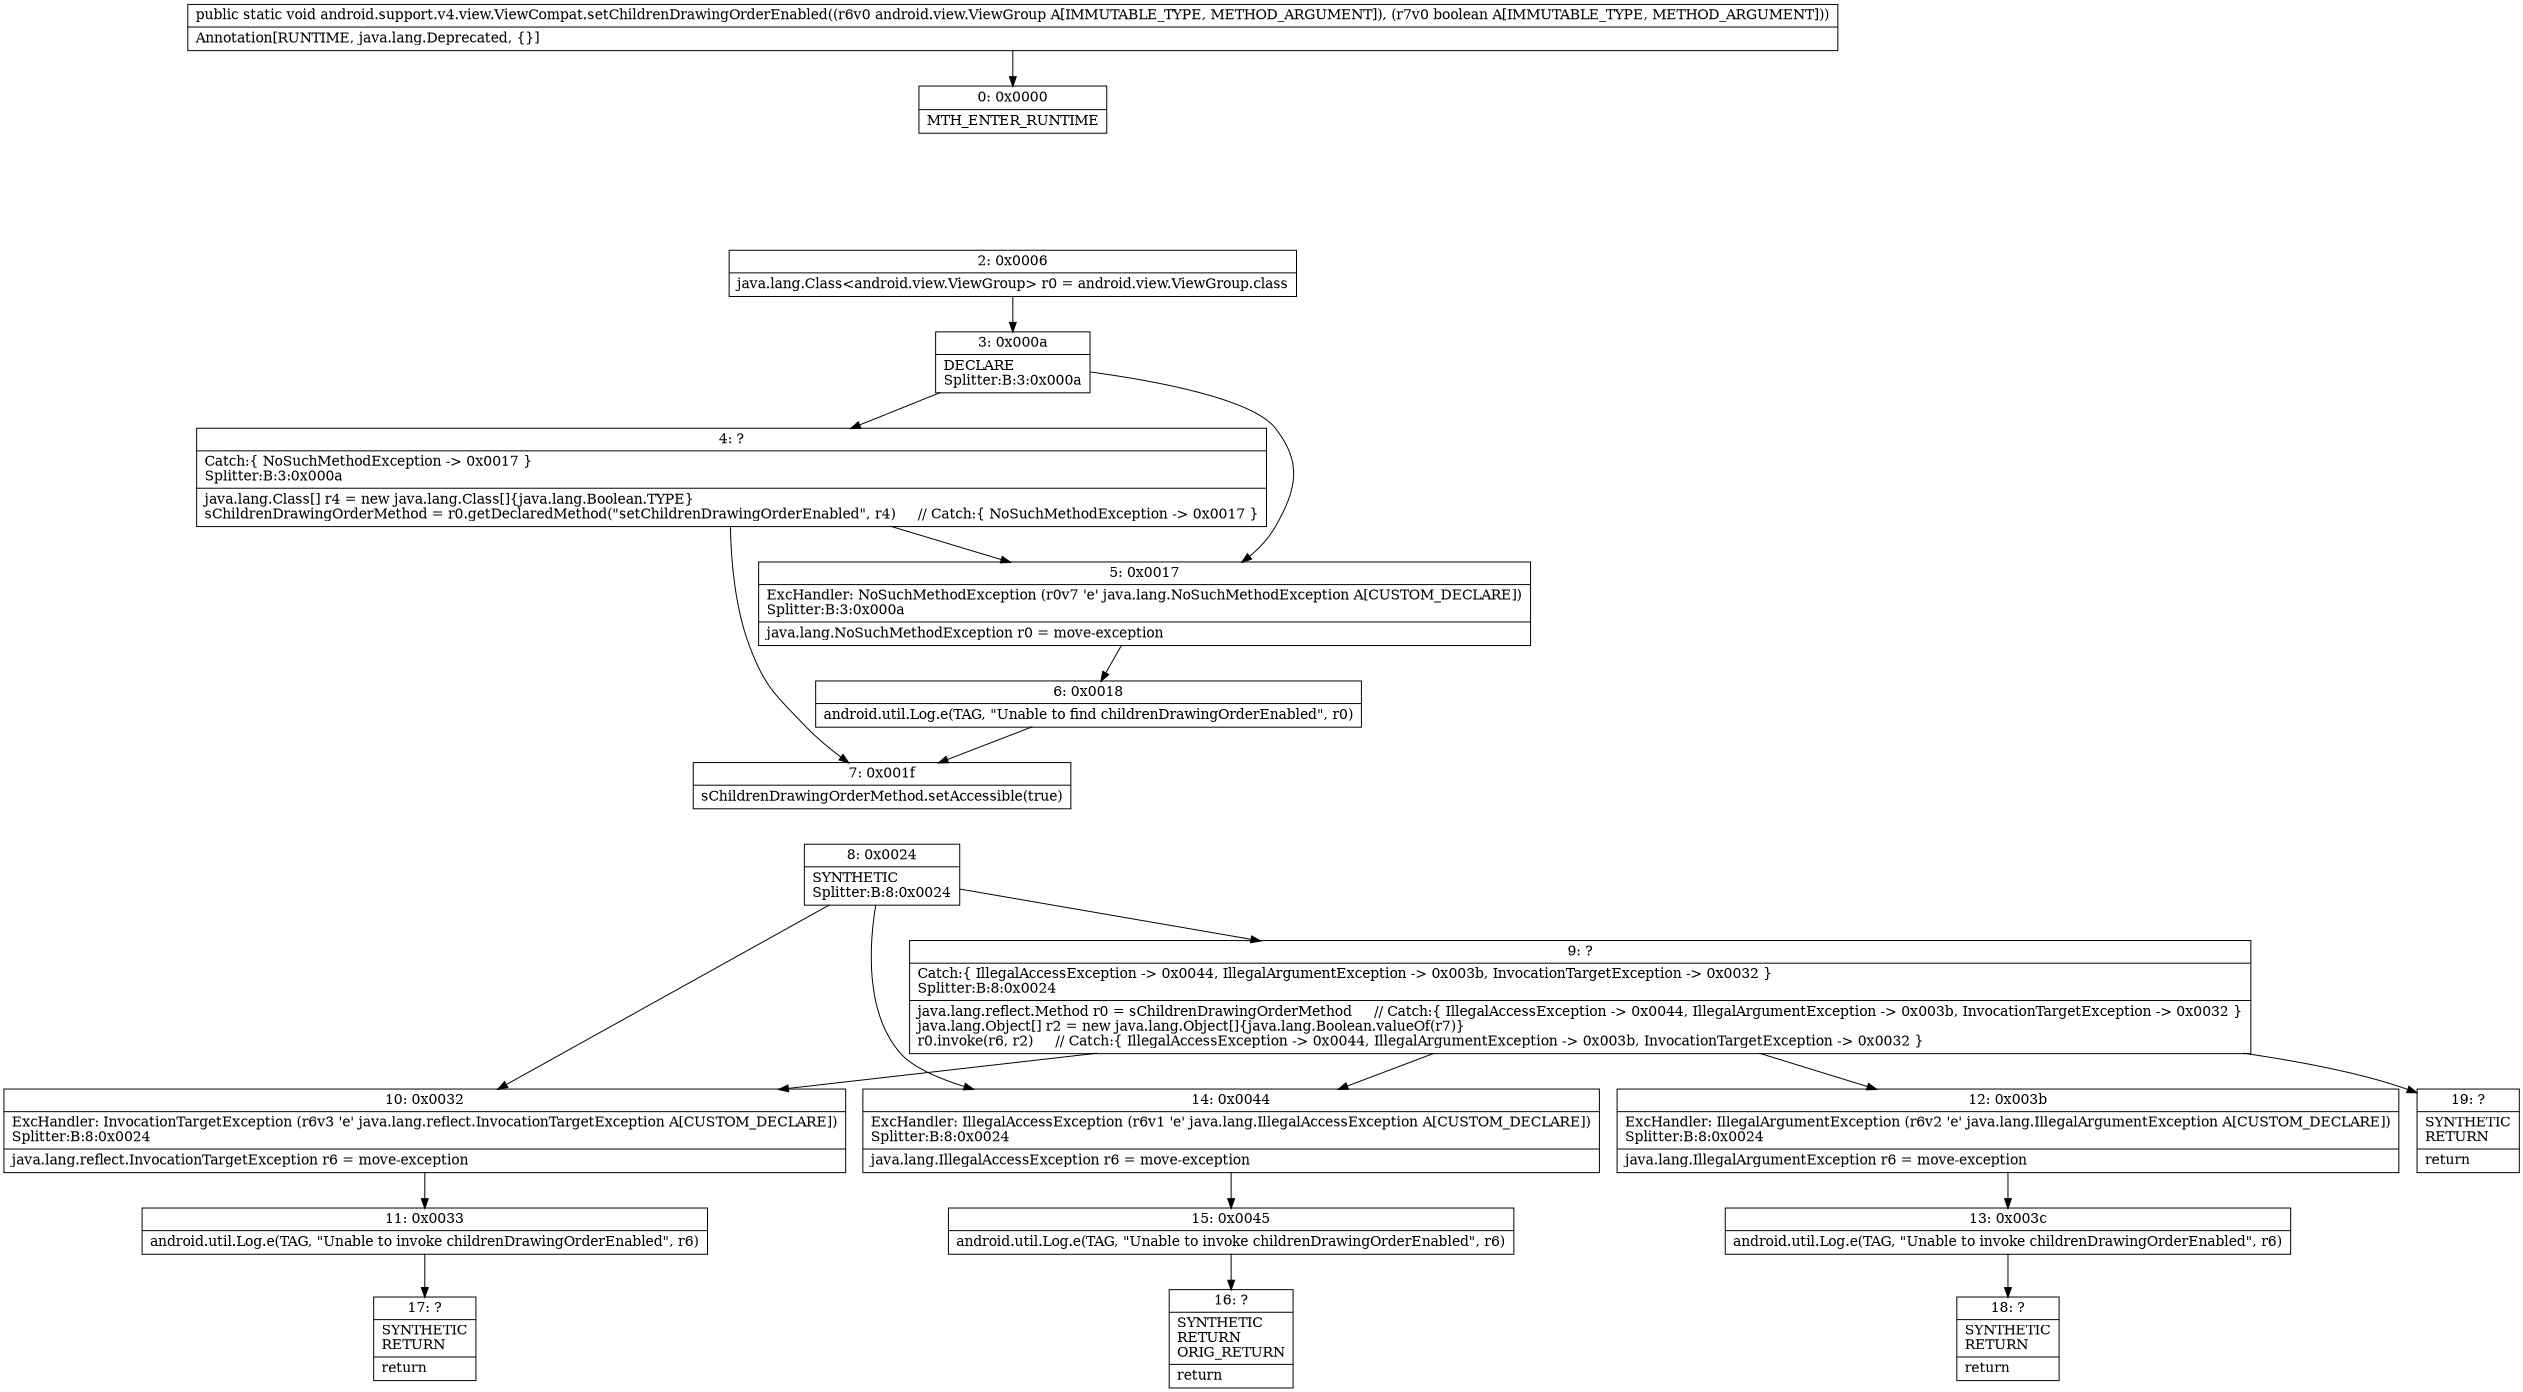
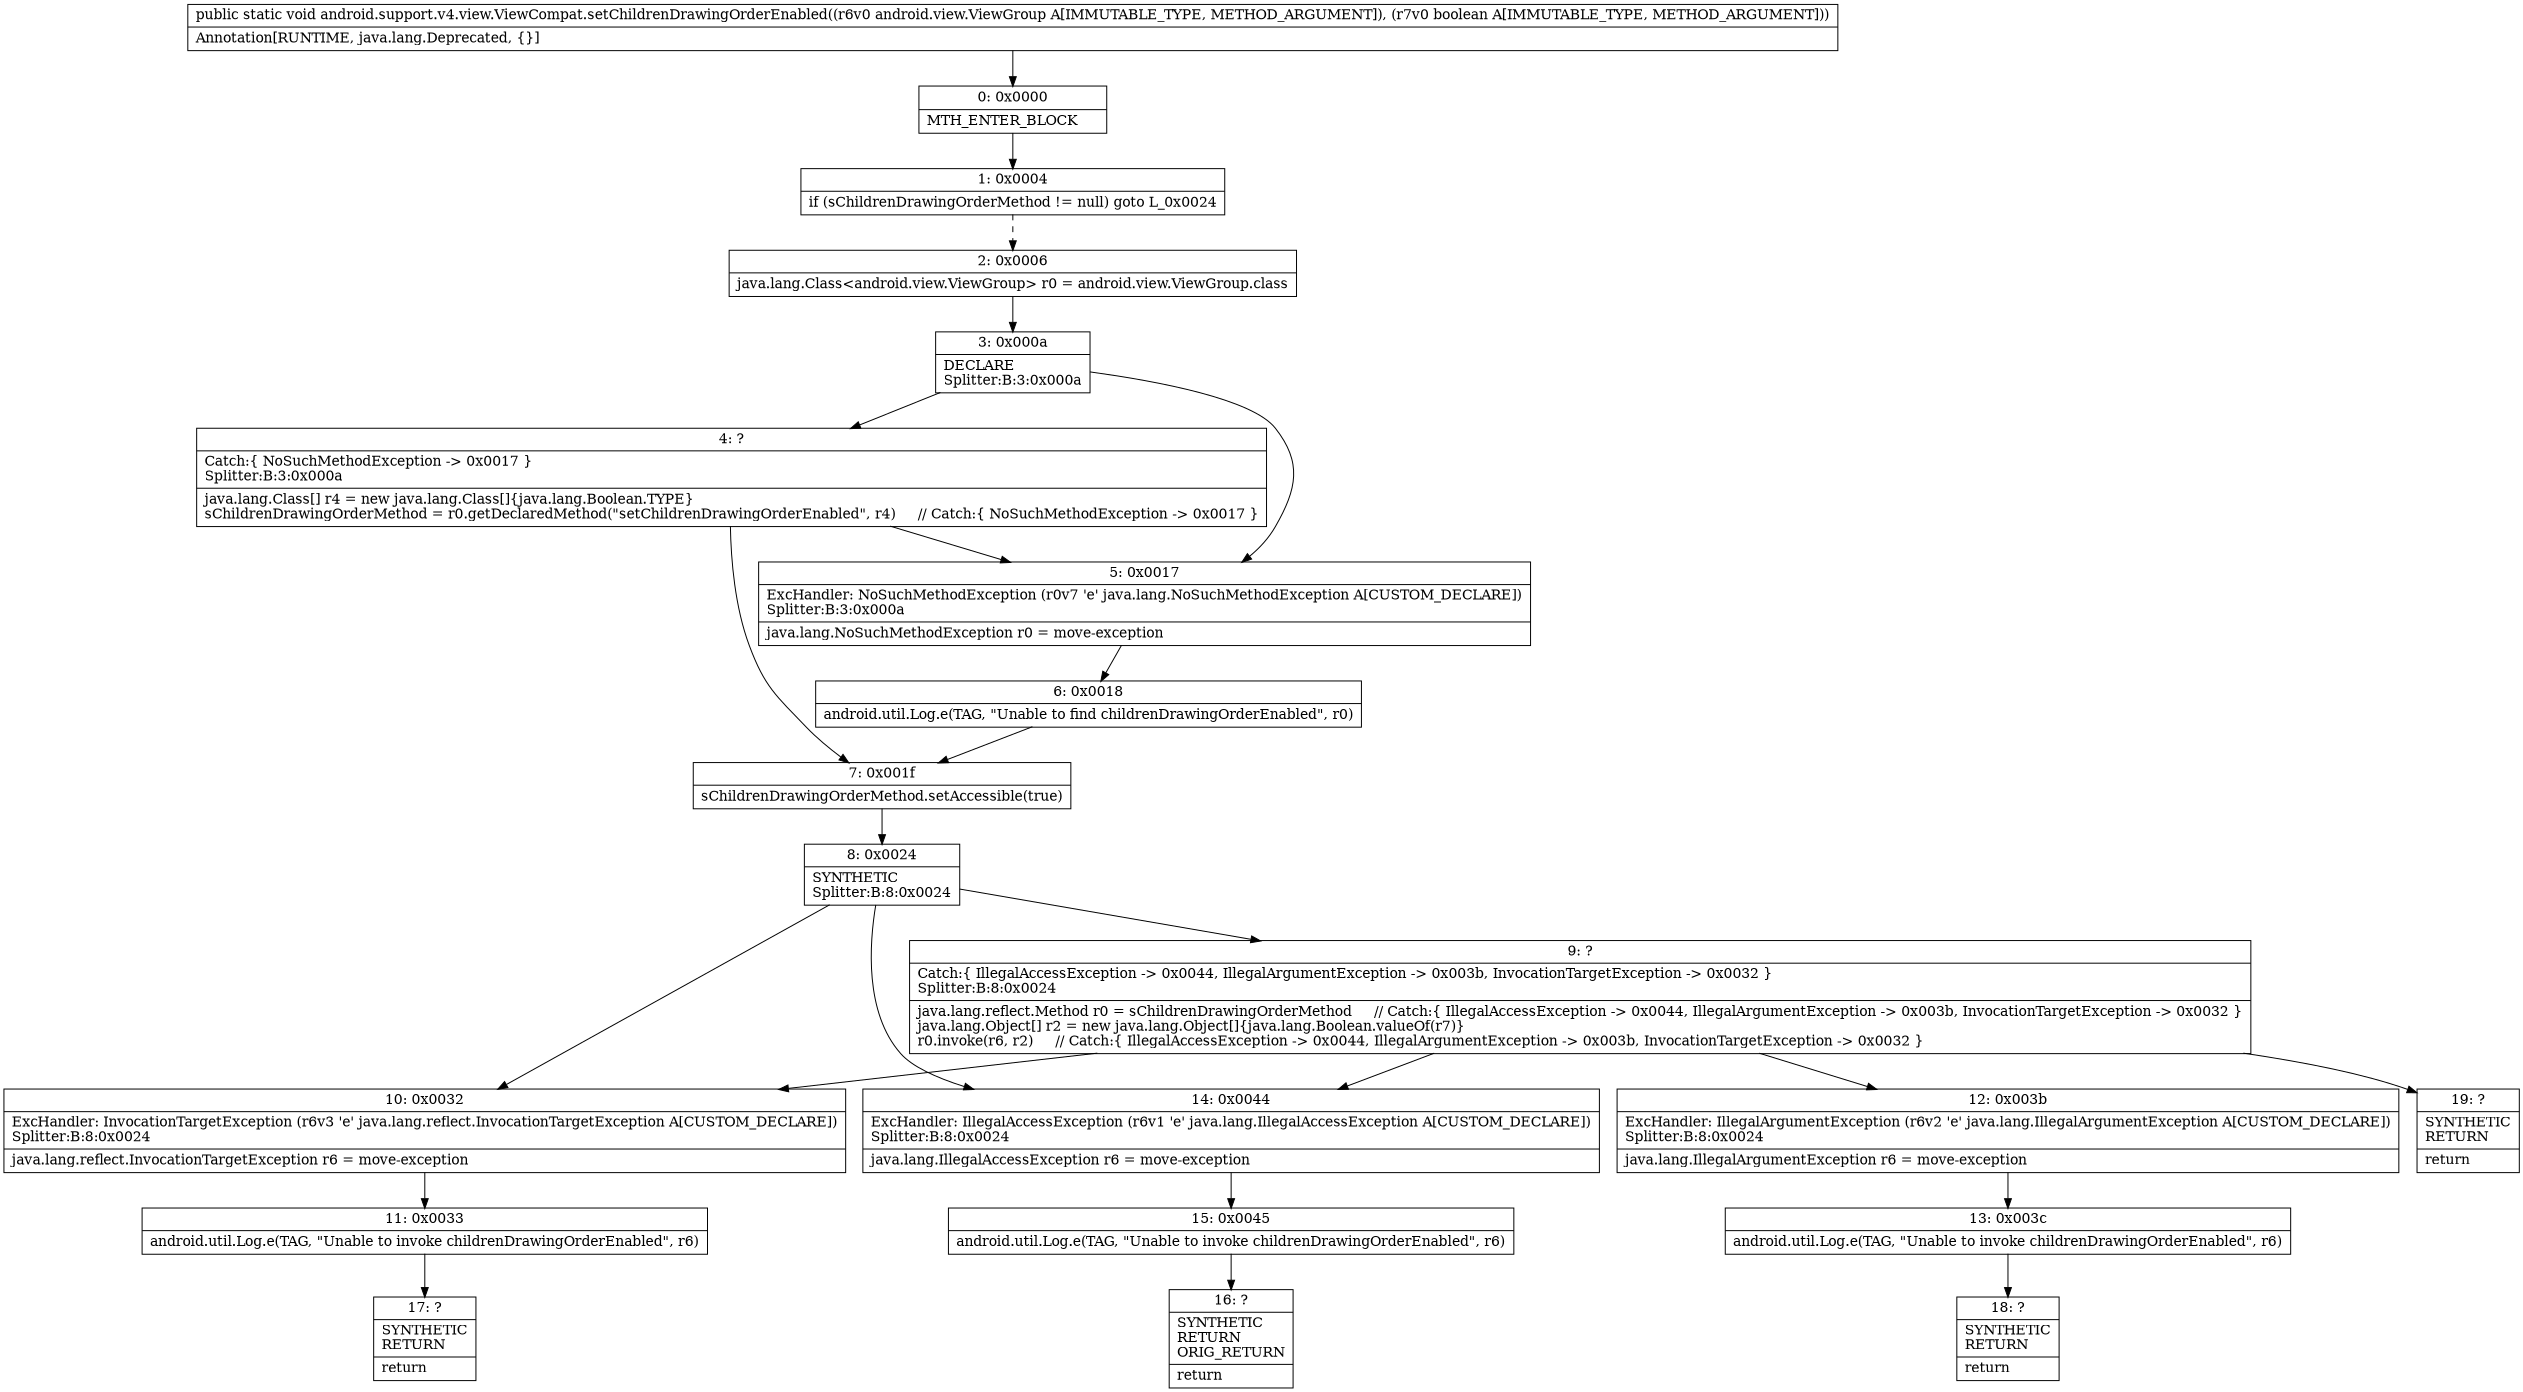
  digraph {
    node [shape=record]
-   n1 [label="{0\:\ 0x0000|MTH_ENTER_RUNTIME\l}"]
+   n1 [label="{0\:\ 0x0000|MTH_ENTER_BLOCK\l}"]
+   n2 [label="{1\:\ 0x0004|if (sChildrenDrawingOrderMethod != null) goto L_0x0024\l}"]
    n3 [label="{2\:\ 0x0006|java.lang.Class\<android.view.ViewGroup\> r0 = android.view.ViewGroup.class\l}"]
    n4 [label="{3\:\ 0x000a|DECLARE\lSplitter:B:3:0x000a\l}"]
    n5 [label="{8\:\ 0x0024|SYNTHETIC\lSplitter:B:8:0x0024\l}"]
    n6 [label="{9\:\ ?|Catch:\{ IllegalAccessException \-\> 0x0044, IllegalArgumentException \-\> 0x003b, InvocationTargetException \-\> 0x0032 \}\lSplitter:B:8:0x0024\l|java.lang.reflect.Method r0 = sChildrenDrawingOrderMethod     \/\/ Catch:\{ IllegalAccessException \-\> 0x0044, IllegalArgumentException \-\> 0x003b, InvocationTargetException \-\> 0x0032 \}\ljava.lang.Object[] r2 = new java.lang.Object[]\{java.lang.Boolean.valueOf(r7)\}\lr0.invoke(r6, r2)     \/\/ Catch:\{ IllegalAccessException \-\> 0x0044, IllegalArgumentException \-\> 0x003b, InvocationTargetException \-\> 0x0032 \}\l}"]
    n7 [label="{10\:\ 0x0032|ExcHandler: InvocationTargetException (r6v3 'e' java.lang.reflect.InvocationTargetException A[CUSTOM_DECLARE])\lSplitter:B:8:0x0024\l|java.lang.reflect.InvocationTargetException r6 = move\-exception\l}"]
    n8 [label="{14\:\ 0x0044|ExcHandler: IllegalAccessException (r6v1 'e' java.lang.IllegalAccessException A[CUSTOM_DECLARE])\lSplitter:B:8:0x0024\l|java.lang.IllegalAccessException r6 = move\-exception\l}"]
    n9 [label="{4\:\ ?|Catch:\{ NoSuchMethodException \-\> 0x0017 \}\lSplitter:B:3:0x000a\l|java.lang.Class[] r4 = new java.lang.Class[]\{java.lang.Boolean.TYPE\}\lsChildrenDrawingOrderMethod = r0.getDeclaredMethod(\"setChildrenDrawingOrderEnabled\", r4)     \/\/ Catch:\{ NoSuchMethodException \-\> 0x0017 \}\l}"]
    n10 [label="{5\:\ 0x0017|ExcHandler: NoSuchMethodException (r0v7 'e' java.lang.NoSuchMethodException A[CUSTOM_DECLARE])\lSplitter:B:3:0x000a\l|java.lang.NoSuchMethodException r0 = move\-exception\l}"]
    n11 [label="{7\:\ 0x001f|sChildrenDrawingOrderMethod.setAccessible(true)\l}"]
    n12 [label="{6\:\ 0x0018|android.util.Log.e(TAG, \"Unable to find childrenDrawingOrderEnabled\", r0)\l}"]
    n13 [label="{12\:\ 0x003b|ExcHandler: IllegalArgumentException (r6v2 'e' java.lang.IllegalArgumentException A[CUSTOM_DECLARE])\lSplitter:B:8:0x0024\l|java.lang.IllegalArgumentException r6 = move\-exception\l}"]
    n14 [label="{19\:\ ?|SYNTHETIC\lRETURN\l|return\l}"]
    n15 [label="{11\:\ 0x0033|android.util.Log.e(TAG, \"Unable to invoke childrenDrawingOrderEnabled\", r6)\l}"]
    n16 [label="{13\:\ 0x003c|android.util.Log.e(TAG, \"Unable to invoke childrenDrawingOrderEnabled\", r6)\l}"]
    n17 [label="{15\:\ 0x0045|android.util.Log.e(TAG, \"Unable to invoke childrenDrawingOrderEnabled\", r6)\l}"]
    n18 [label="{17\:\ ?|SYNTHETIC\lRETURN\l|return\l}"]
    n19 [label="{18\:\ ?|SYNTHETIC\lRETURN\l|return\l}"]
    n20 [label="{16\:\ ?|SYNTHETIC\lRETURN\lORIG_RETURN\l|return\l}"]
    n21 [label="{public static void android.support.v4.view.ViewCompat.setChildrenDrawingOrderEnabled((r6v0 android.view.ViewGroup A[IMMUTABLE_TYPE, METHOD_ARGUMENT]), (r7v0 boolean A[IMMUTABLE_TYPE, METHOD_ARGUMENT]))  | Annotation[RUNTIME, java.lang.Deprecated, \{\}]\l}"]
+   n1 -> n2
+   n2 -> n3 [style=dashed]
    n3 -> n4
    n4 -> n9
    n4 -> n10
    n5 -> n6
    n5 -> n7
    n5 -> n8
    n6 -> n7
    n6 -> n8
    n6 -> n13
    n6 -> n14
    n7 -> n15
    n8 -> n17
    n9 -> n10
    n9 -> n11
    n10 -> n12
+   n11 -> n5
    n12 -> n11
    n13 -> n16
    n15 -> n18
    n16 -> n19
    n17 -> n20
    n21 -> n1
  }
